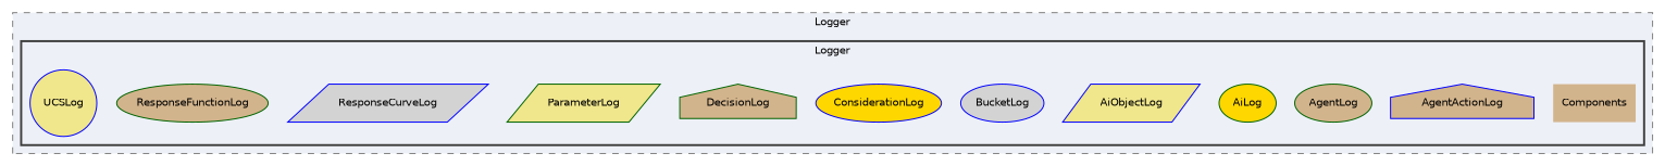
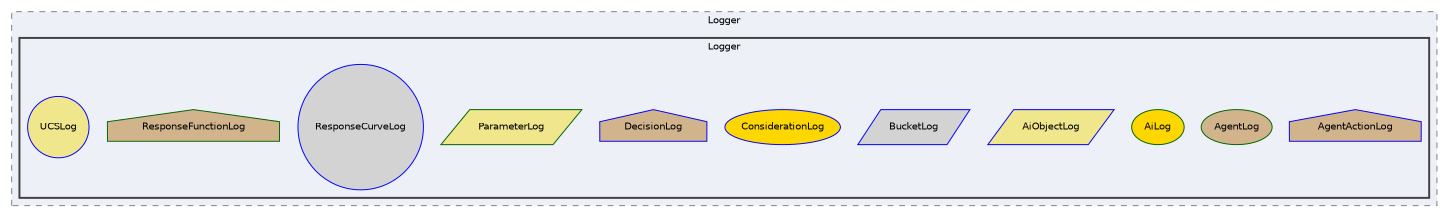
  digraph {
    compound=true
    node [fontname=Helvetica fontsize=10 shape=house style="filled," fillcolor=tan color=blue]
-   n1 [label=Components shape=plaintext style=filled]
    n2 [label=AgentActionLog]
    n3 [color=darkgreen label=AgentLog shape=ellipse]
    n4 [color=darkgreen fillcolor=gold label=AiLog shape=ellipse]
    n5 [fillcolor=khaki label=AiObjectLog shape=parallelogram]
-   n6 [fillcolor=lightgrey label=BucketLog shape=ellipse]
+   n6 [fillcolor=lightgrey label=BucketLog shape=parallelogram]
    n7 [fillcolor=gold label=ConsiderationLog shape=ellipse]
-   n8 [color=darkgreen label=DecisionLog]
+   n8 [label=DecisionLog]
    n9 [color=darkgreen fillcolor=khaki label=ParameterLog shape=parallelogram]
-   n10 [fillcolor=lightgrey label=ResponseCurveLog shape=parallelogram]
-   n11 [color=darkgreen label=ResponseFunctionLog shape=ellipse]
+   n10 [fillcolor=lightgrey label=ResponseCurveLog shape=circle]
+   n11 [color=darkgreen label=ResponseFunctionLog]
    n12 [fillcolor=khaki label=UCSLog shape=circle]
    subgraph cluster_1 {
      bgcolor="#edf0f7"
      fontname=Helvetica
      fontsize=10
      label=Logger
      pencolor=grey50
      style="filled,dashed,"
      subgraph cluster_2 {
        bgcolor="#edf0f7"
        fontname=Helvetica
        fontsize=10
        pencolor=grey25
        style="filled,bold,"
-       n1
        n2
        n3
        n4
        n5
        n6
        n7
        n8
        n9
        n10
        n11
        n12
      }
    }
  }
